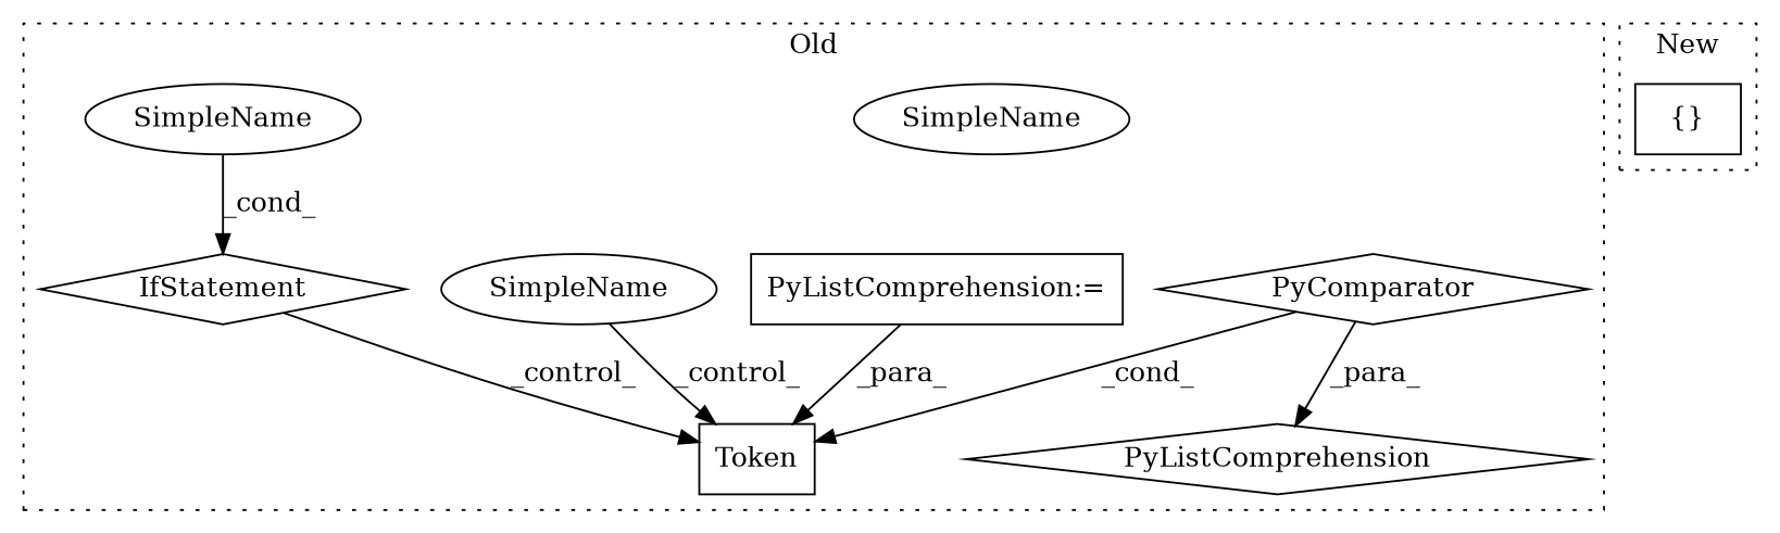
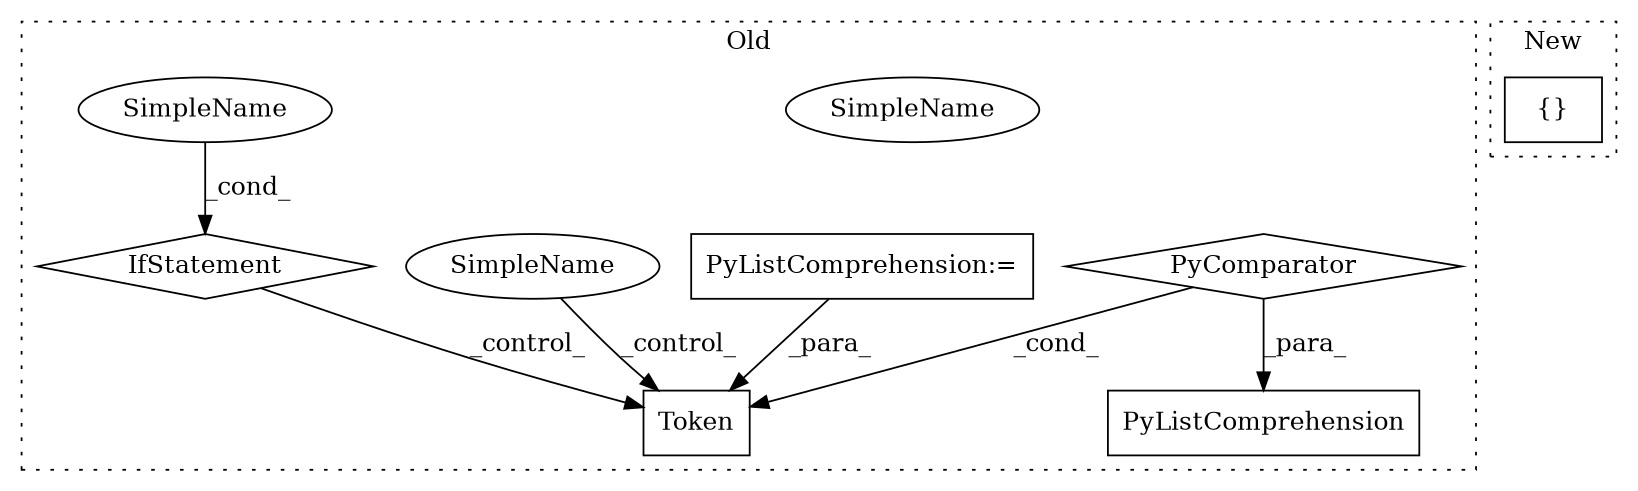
  digraph {
    node [a=42 l=37 s=681 shape=box]
    n1 [a=32 l="6,1" label=Token s="498,508"]
    n2 [a=7 label="PyListComprehension:="]
    n3 [a=25 label=IfStatement shape=diamond]
    n4 [l=5 label=SimpleName s=713 shape=ellipse]
-   n5 [a=109 l=241 label=PyListComprehension s=498 shape=diamond]
+   n5 [a=109 l=241 label=PyListComprehension s=498]
    n6 [a=113 label=PyComparator shape=diamond]
    n7 [l=5 label=SimpleName s=713 shape=ellipse]
    n8 [l=5 label=SimpleName s=610 shape=ellipse]
    n9 [a=4 l=2 label="{}" s=666]
    subgraph cluster_1 {
      label=Old
      style=dotted
      n1
      n2
      n3
      n4
      n5
      n6
      n7
      n8
    }
    subgraph cluster_2 {
      label=New
      style=dotted
      n9
    }
    n2 -> n1 [label=_para_]
    n3 -> n1 [label=_control_]
    n6 -> n1 [label=_cond_]
    n6 -> n5 [label=_para_]
    n7 -> n3 [label=_cond_]
    n8 -> n1 [label=_control_]
  }
